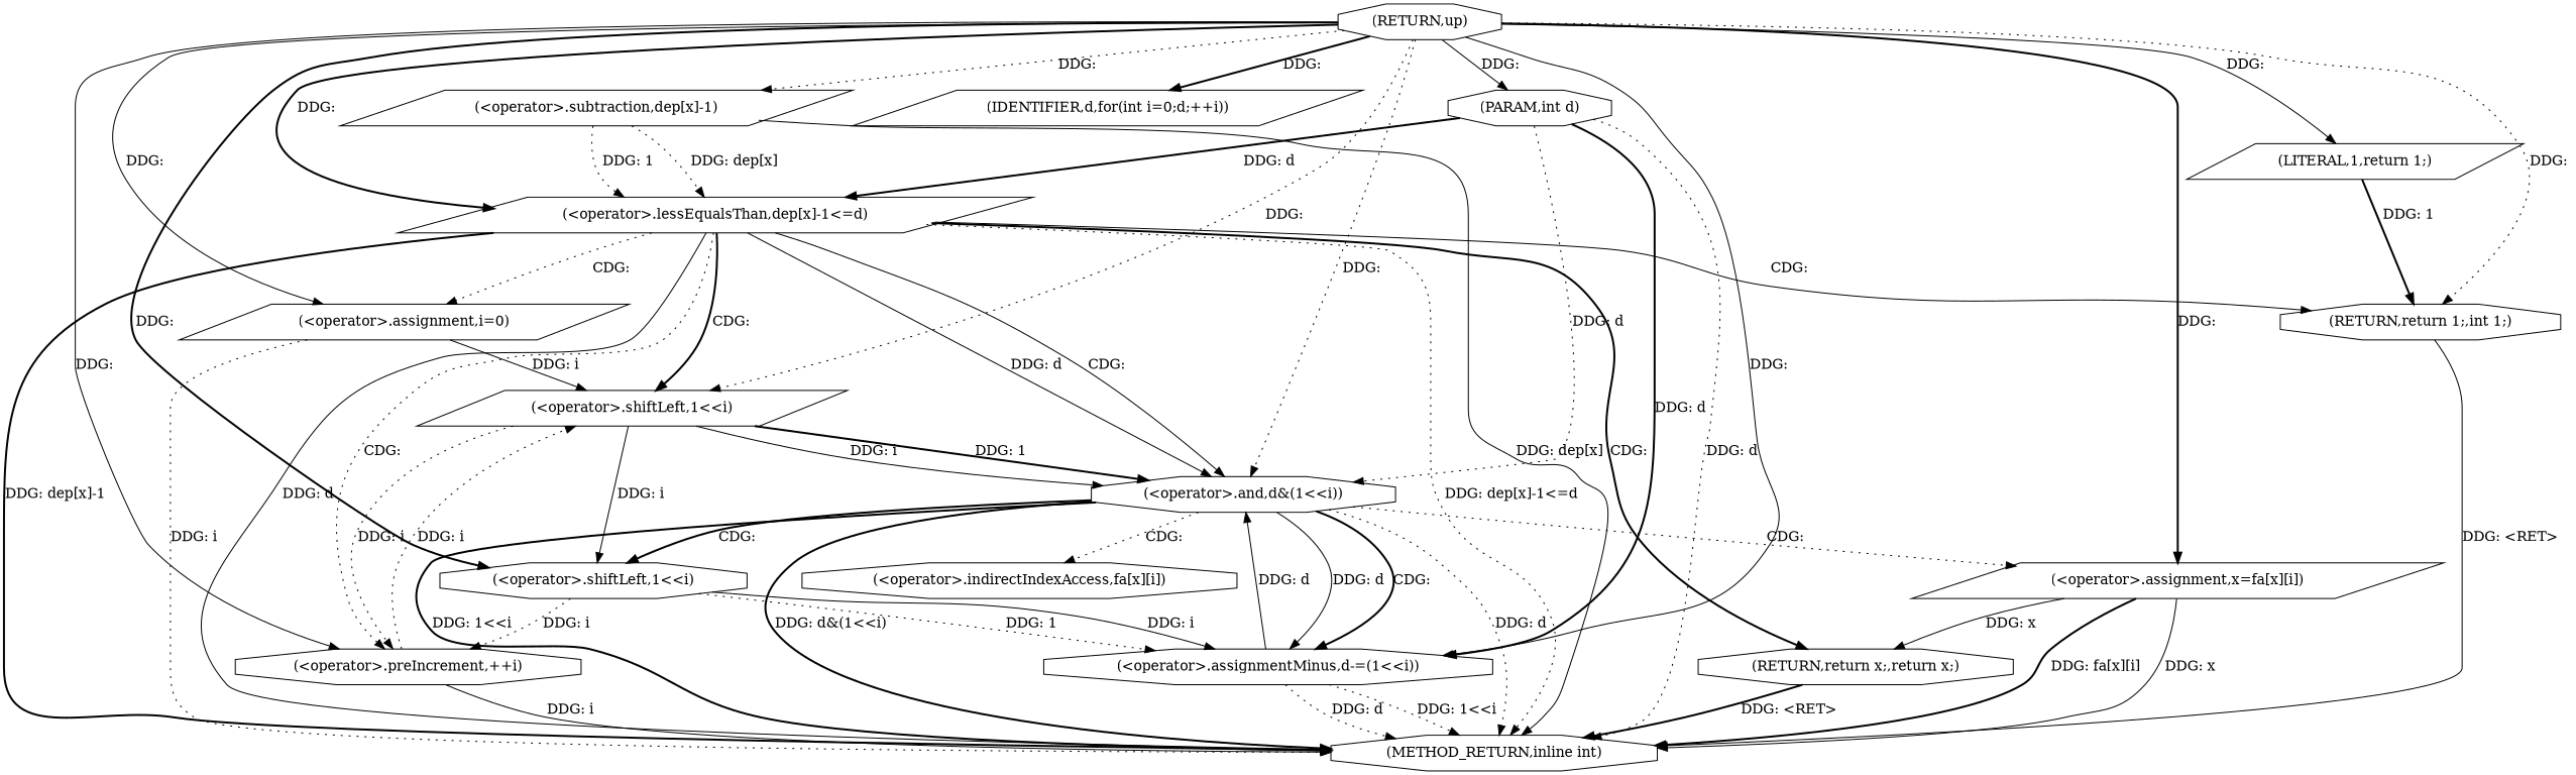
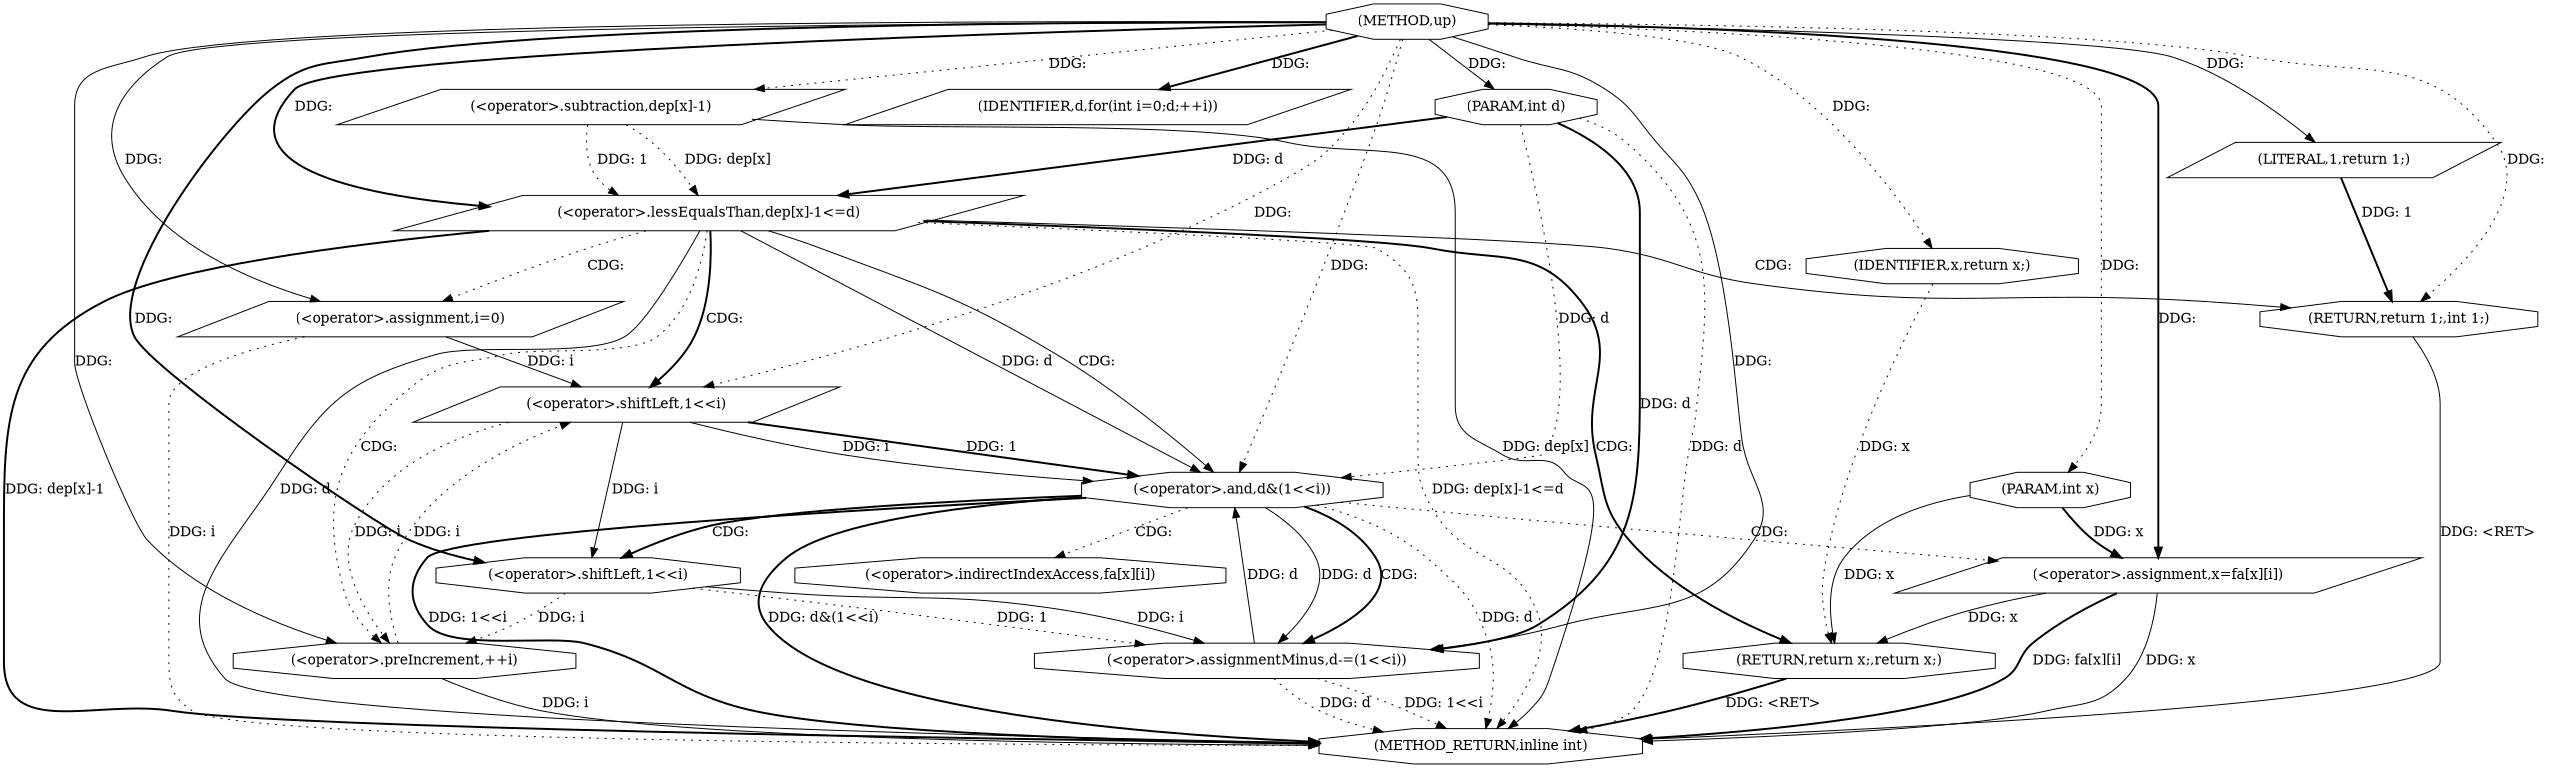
  digraph {
    node [shape=octagon]
    edge [style=dotted]
-   n1 [label="(RETURN,up)"]
+   n1 [label="(METHOD,up)"]
+   n2 [label="(PARAM,int x)"]
    n3 [label="(PARAM,int d)"]
    n4 [label="(<operator>.lessEqualsThan,dep[x]-1<=d)" shape=parallelogram]
    n5 [label="(RETURN,return 1;,int 1;)"]
    n6 [label="(<operator>.assignment,i=0)" shape=parallelogram]
    n7 [label="(IDENTIFIER,d,for(int i=0;d;++i))" shape=parallelogram]
    n8 [label="(<operator>.preIncrement,++i)"]
+   n9 [label="(IDENTIFIER,x,return x;)"]
    n10 [label="(LITERAL,1,return 1;)" shape=parallelogram]
    n11 [label="(<operator>.and,d&(1<<i))"]
    n12 [label="(<operator>.subtraction,dep[x]-1)" shape=parallelogram]
    n13 [label="(<operator>.assignment,x=fa[x][i])" shape=parallelogram]
    n14 [label="(<operator>.assignmentMinus,d-=(1<<i))"]
    n15 [label="(<operator>.shiftLeft,1<<i)" shape=parallelogram]
    n16 [label="(<operator>.shiftLeft,1<<i)"]
    n17 [label="(RETURN,return x;,return x;)"]
    n18 [label="(METHOD_RETURN,inline int)"]
    n19 [label="(<operator>.indirectIndexAccess,fa[x][i])"]
+   n1 -> n2 [label="DDG: "]
    n1 -> n3 [label="DDG: " style=solid]
    n1 -> n4 [label="DDG: " style=bold]
    n1 -> n5 [label="DDG: "]
    n1 -> n6 [label="DDG: " style=solid]
    n1 -> n7 [label="DDG: " style=bold]
    n1 -> n8 [label="DDG: " style=solid]
+   n1 -> n9 [label="DDG: "]
    n1 -> n10 [label="DDG: " style=solid]
    n1 -> n11 [label="DDG: "]
    n1 -> n12 [label="DDG: "]
    n1 -> n13 [label="DDG: " style=bold]
    n1 -> n14 [label="DDG: " style=solid]
    n1 -> n15 [label="DDG: "]
    n1 -> n16 [label="DDG: " style=bold]
+   n2 -> n13 [label="DDG: x" style=bold]
+   n2 -> n17 [label="DDG: x" style=solid]
    n3 -> n4 [label="DDG: d" style=bold]
    n3 -> n11 [label="DDG: d"]
    n3 -> n14 [label="DDG: d" style=bold]
    n3 -> n18 [label="DDG: d"]
    n4 -> n5 [label="CDG: " style=solid]
    n4 -> n6 [label="CDG: "]
    n4 -> n8 [label="CDG: "]
    n4 -> n11 [label="DDG: d" style=solid]
    n4 -> n11 [label="CDG: " style=solid]
    n4 -> n15 [label="CDG: " style=bold]
    n4 -> n17 [label="CDG: " style=bold]
    n4 -> n18 [label="DDG: dep[x]-1" style=bold]
    n4 -> n18 [label="DDG: d" style=solid]
    n4 -> n18 [label="DDG: dep[x]-1<=d"]
    n5 -> n18 [label="DDG: <RET>" style=solid]
    n6 -> n15 [label="DDG: i" style=solid]
    n6 -> n18 [label="DDG: i"]
    n8 -> n15 [label="DDG: i"]
    n8 -> n18 [label="DDG: i" style=solid]
+   n9 -> n17 [label="DDG: x"]
    n10 -> n5 [label="DDG: 1" style=bold]
    n11 -> n13 [label="CDG: "]
    n11 -> n14 [label="DDG: d" style=solid]
    n11 -> n14 [label="CDG: " style=bold]
    n11 -> n16 [label="CDG: " style=bold]
    n11 -> n18 [label="DDG: d"]
    n11 -> n18 [label="DDG: 1<<i" style=bold]
    n11 -> n18 [label="DDG: d&(1<<i)" style=bold]
    n11 -> n19 [label="CDG: "]
    n12 -> n4 [label="DDG: dep[x]"]
    n12 -> n4 [label="DDG: 1"]
    n12 -> n18 [label="DDG: dep[x]" style=solid]
    n13 -> n17 [label="DDG: x" style=solid]
    n13 -> n18 [label="DDG: x" style=solid]
    n13 -> n18 [label="DDG: fa[x][i]" style=bold]
    n14 -> n11 [label="DDG: d" style=solid]
    n14 -> n18 [label="DDG: d"]
    n14 -> n18 [label="DDG: 1<<i"]
    n15 -> n8 [label="DDG: i"]
    n15 -> n11 [label="DDG: 1" style=bold]
    n15 -> n11 [label="DDG: i" style=solid]
    n15 -> n16 [label="DDG: i" style=solid]
    n16 -> n8 [label="DDG: i"]
    n16 -> n14 [label="DDG: i" style=solid]
    n16 -> n14 [label="DDG: 1"]
    n17 -> n18 [label="DDG: <RET>" style=bold]
  }
